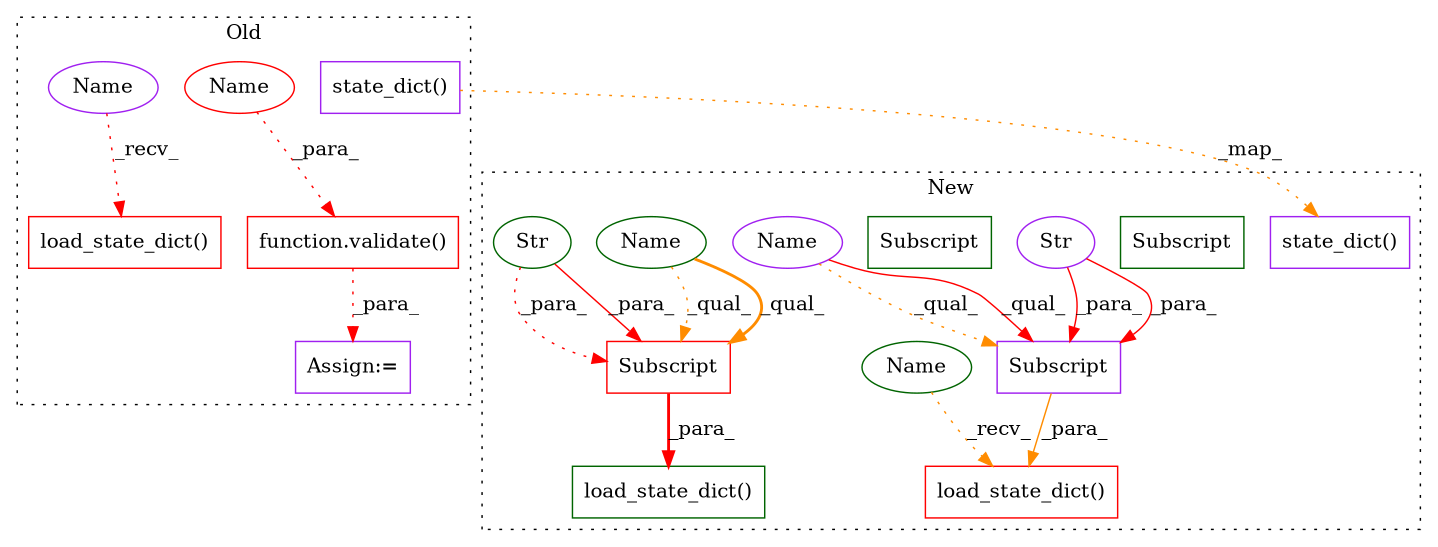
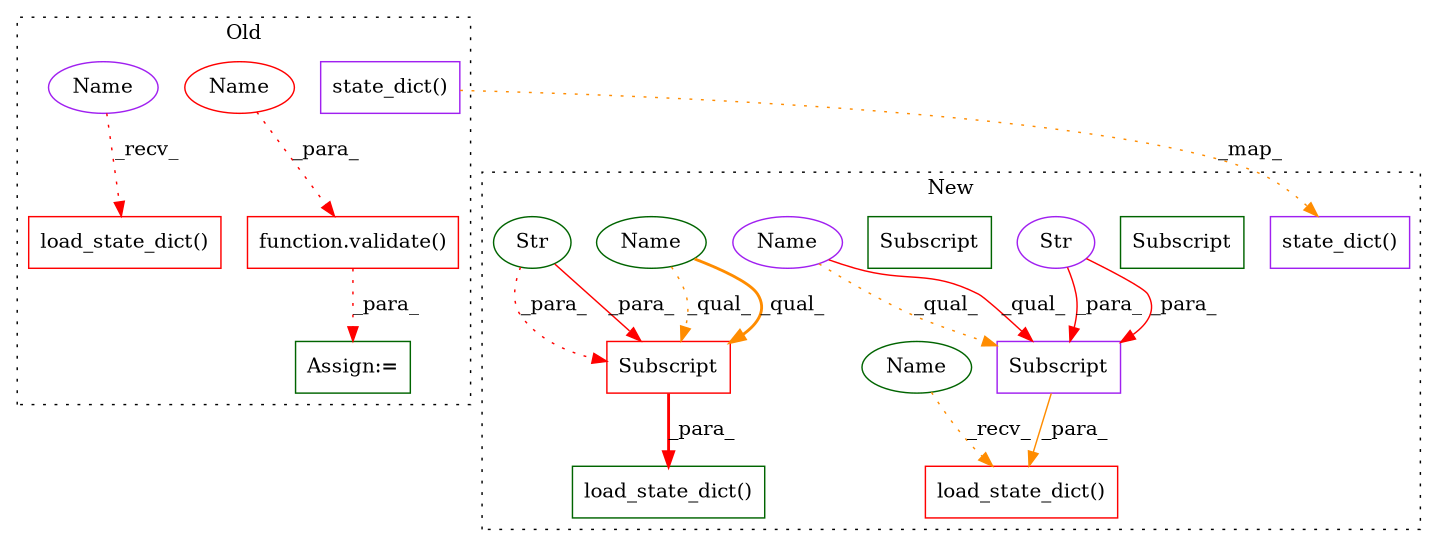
  digraph {
    node [a=75 l=11 s="5603,0" shape=box color=purple]
    edge [color=red style=dotted]
    n1 [l="9,63" label="function.validate()" s="7924,8011" color=red]
-   n2 [a=68 l=13 label="Assign:=" s=7911]
+   n2 [a=68 l=13 label="Assign:=" s=7911 color=darkgreen]
    n3 [l="28,1" label="load_state_dict()" s="7794,7868" color=red]
    n4 [l=24 label="state_dict()" s=6661]
    n5 [a=87 label=Name s=7946 shape=ellipse color=red]
    n6 [a=87 label=Name s=7794 shape=ellipse]
    n7 [l="28,1" label="load_state_dict()" s="5575,5628" color=red]
    n8 [l=24 label="state_dict()" s=7187]
    n9 [a=63 l="25,0" label=Subscript color=darkgreen]
    n10 [a=66 l=13 label=Str s=5614 shape=ellipse]
    n11 [a=63 l="21,0" label=Subscript s="5544,0" color=darkgreen]
    n12 [a=66 l=9 label=Str s=5555 shape=ellipse color=darkgreen]
    n13 [l="24,1" label="load_state_dict()" s="5520,5565" color=darkgreen]
    n14 [a=87 label=Name s=5575 shape=ellipse color=darkgreen]
    n15 [a=87 l=10 label=Name s=5603 shape=ellipse]
    n16 [a=63 l="21,0" label=Subscript s="5544,0" color=red]
    n17 [a=87 l=10 label=Name s=5544 shape=ellipse color=darkgreen]
    n18 [a=63 l="25,0" label=Subscript]
    subgraph cluster_1 {
      label=Old
      style=dotted
      n1
      n2
      n3
      n4
      n5
      n6
    }
    subgraph cluster_2 {
      label=New
      style=dotted
      n7
      n8
      n9
      n10
      n11
      n12
      n13
      n14
      n15
      n16
      n17
      n18
    }
    n1 -> n2 [label=_para_]
    n4 -> n8 [label=_map_ color=darkorange]
    n5 -> n1 [label=_para_]
    n6 -> n3 [label=_recv_]
    n10 -> n18 [label=_para_ style=solid]
    n10 -> n18 [label=_para_ style=solid]
    n12 -> n16 [label=_para_]
    n12 -> n16 [label=_para_ style=solid]
    n14 -> n7 [label=_recv_ color=darkorange]
    n15 -> n18 [label=_qual_ color=darkorange]
    n15 -> n18 [label=_qual_ style=solid]
    n16 -> n13 [label=_para_ style=bold]
    n17 -> n16 [label=_qual_ color=darkorange]
    n17 -> n16 [label=_qual_ color=darkorange style=bold]
    n18 -> n7 [label=_para_ color=darkorange style=solid]
  }
